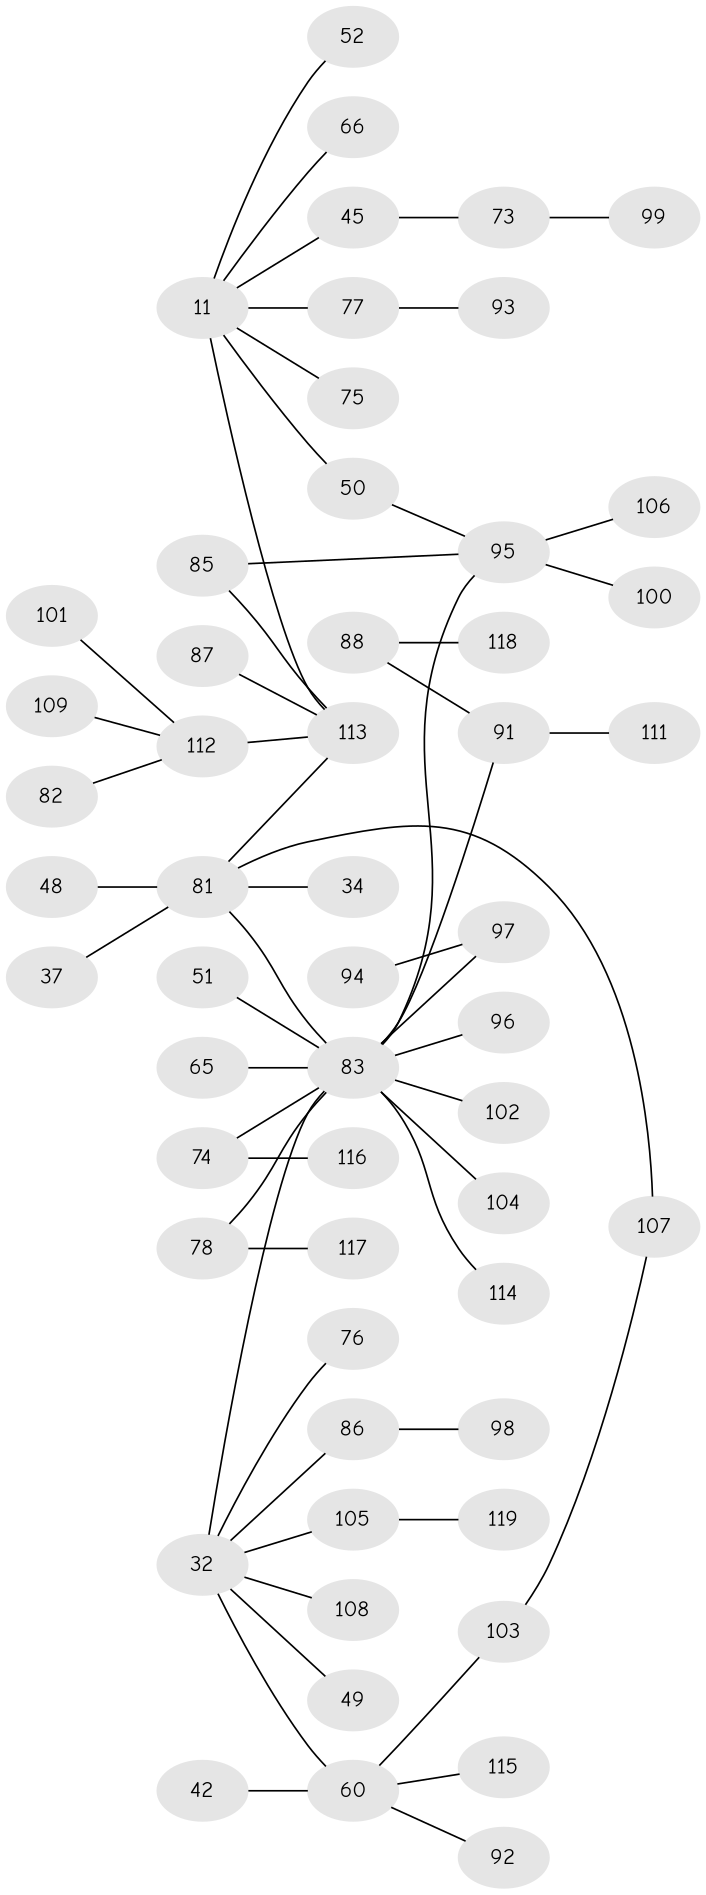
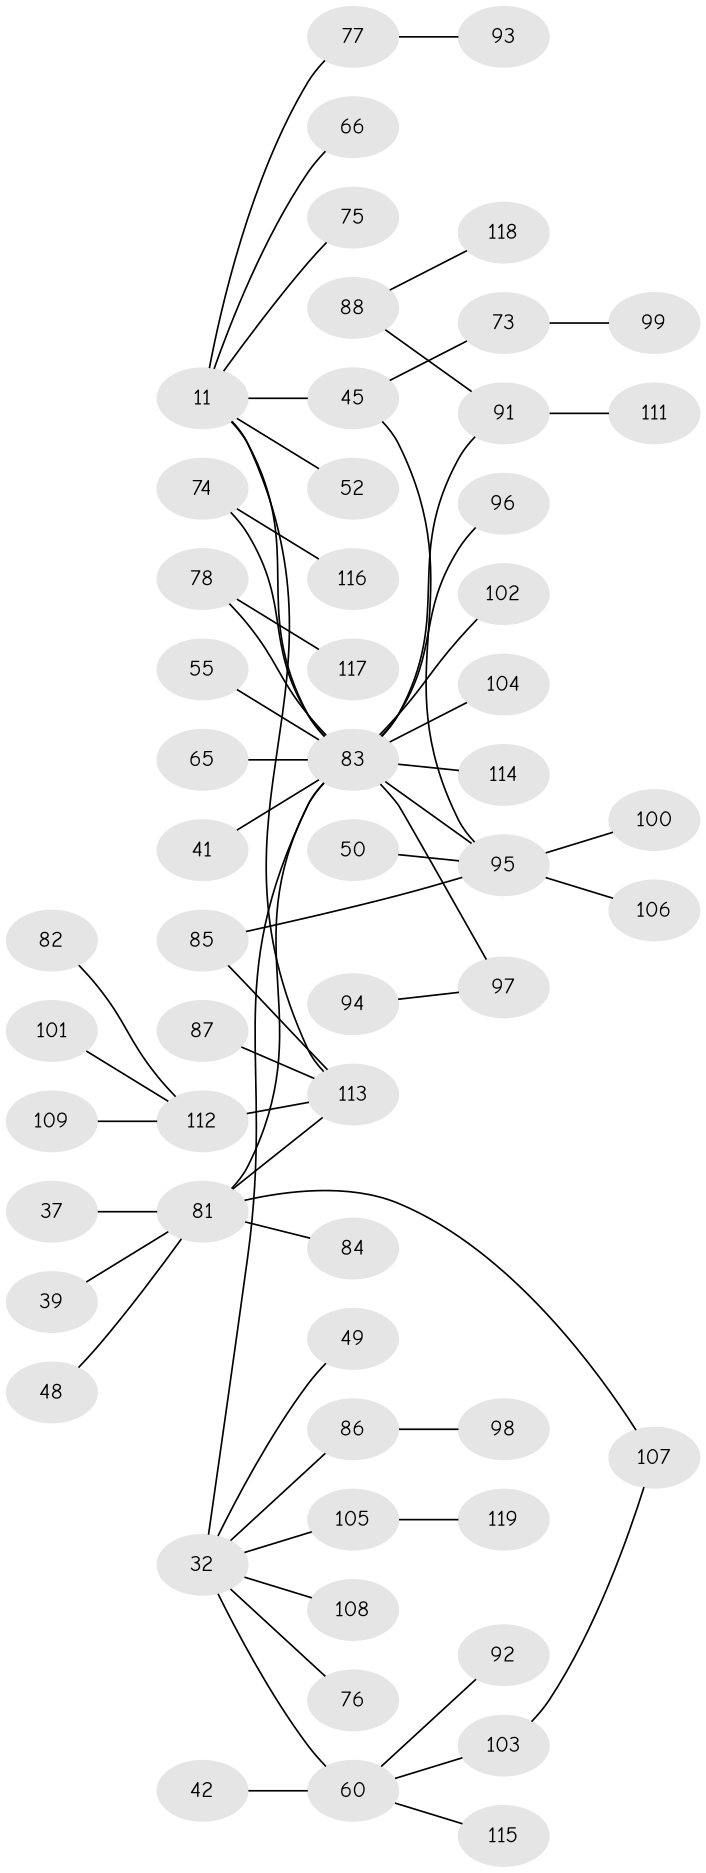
  graph {
    fontname="Comic Neue"
    rankdir=LR
    node [color=gray90 fontname="Comic Neue" style=filled]
    edge [fontname="Comic Neue"]
    11 [super="+5"]
    45 [super="+18"]
    52
    66
    75
    77
    83 [super="+59+80+9"]
    113 [super="+25+29+35+54+61+79"]
    73
    95 [super="+90"]
    93
    91 [super="+24+56+69"]
    96
    97 [super="+64"]
    102
    104
    114
    32 [super="+26+16"]
    49
    60 [super="+38"]
    76
    86
    105 [super="+89"]
    108
    92
    103
    115
    98
    119
    81 [super="+13+17"]
-   84 [label=34]
+   84
    107
    37
-   41 [label=51]
+   39
+   41
    42
    99
    100
    106
    48 [super="+22"]
    50
+   55
    65 [super="+63"]
    74 [super="+14"]
    116
    78 [super="+53+70"]
    117
    112 [super="+44"]
    82
    111
    85
    87
    88 [super="+57+68"]
    118
    94
    101
    109
    11 -- 45 [weight=2]
    11 -- 52
    11 -- 66
    11 -- 75
    11 -- 77
-   11 -- 50 [weight=2]
+   11 -- 83 [weight=2]
    11 -- 113
    45 -- 73
+   45 -- 95
    77 -- 93
    83 -- 95 [weight=3]
    83 -- 91
    83 -- 96
    83 -- 97
    83 -- 102
    83 -- 104
    83 -- 114
    73 -- 99
    95 -- 100
    95 -- 106
    91 -- 111
    32 -- 83
    32 -- 49
    32 -- 60 [weight=2]
    32 -- 76
    32 -- 86
    32 -- 105
    32 -- 108
    60 -- 92
    60 -- 103
    60 -- 115
    86 -- 98
    105 -- 119
    103 -- 107
    81 -- 83 [weight=3]
    81 -- 113
    81 -- 84
    81 -- 107
    37 -- 81
+   39 -- 81
    41 -- 83
    42 -- 60
    48 -- 81
    50 -- 95
+   55 -- 83
    65 -- 83
    74 -- 83
    74 -- 116
    78 -- 83
    78 -- 117
    112 -- 113
    82 -- 112
    85 -- 113
    85 -- 95
    87 -- 113
    88 -- 91
    88 -- 118
    94 -- 97
    101 -- 112
    109 -- 112
  }
